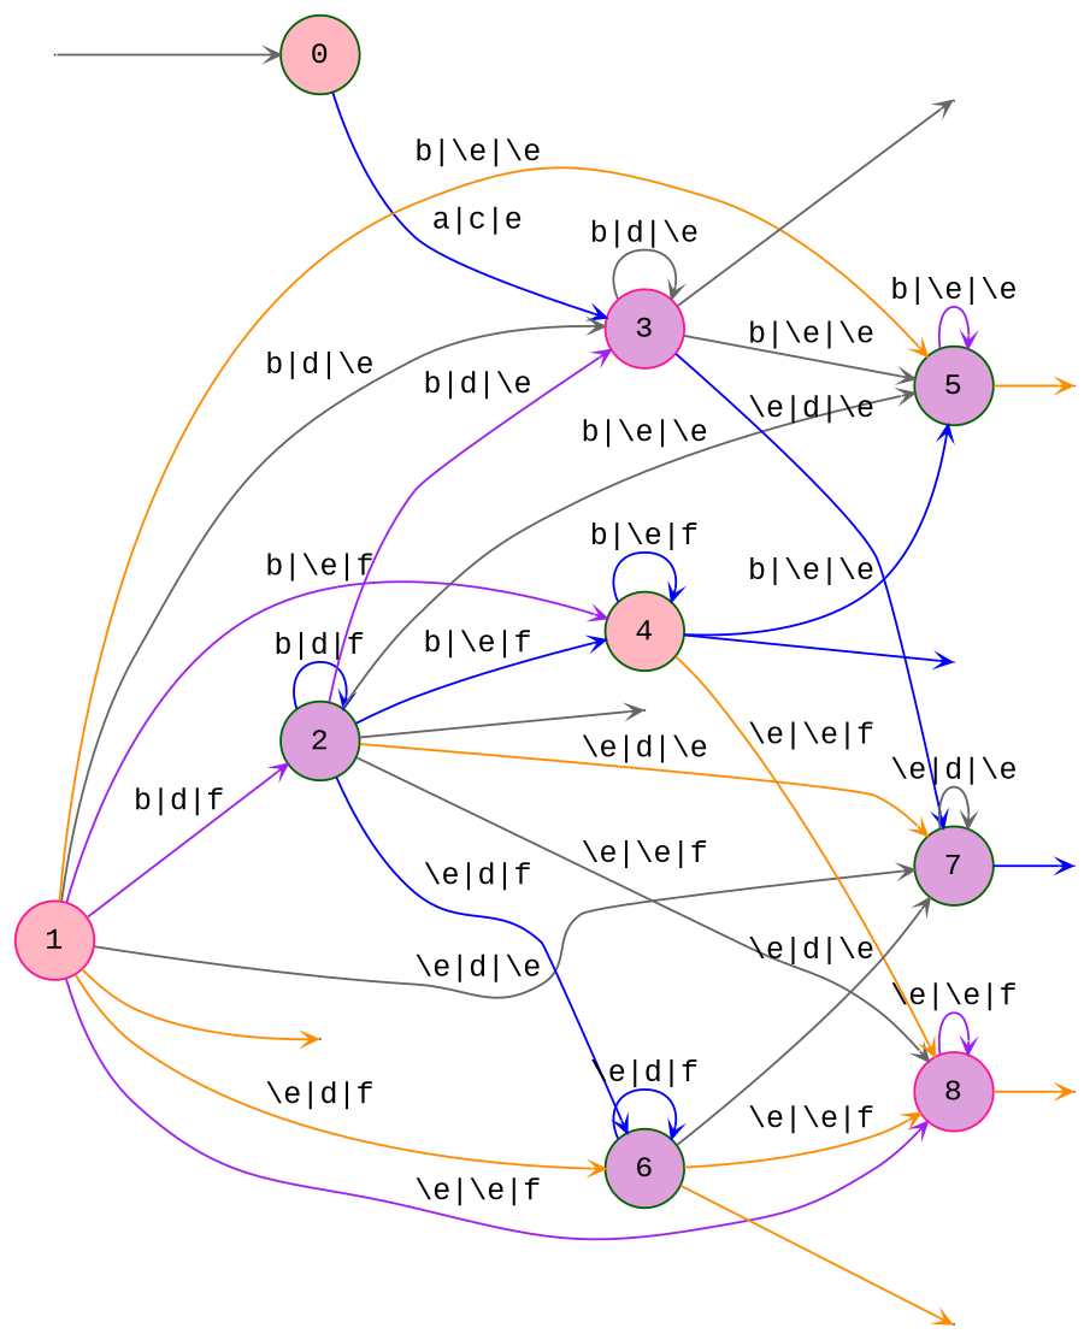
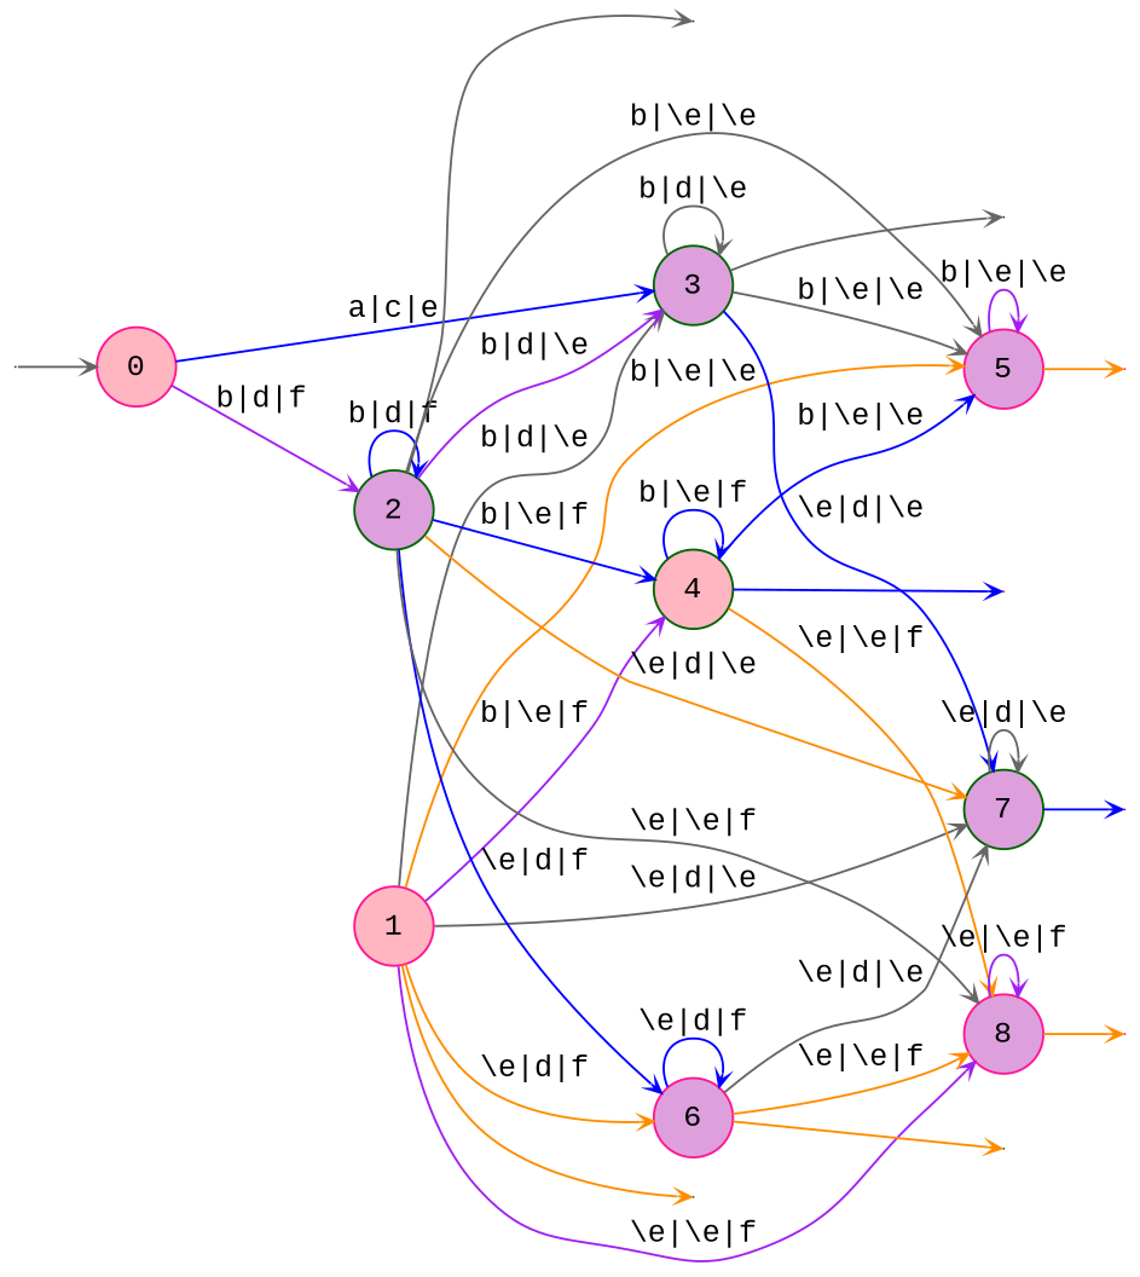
  digraph {
    fontname="Liberation Mono"
    rankdir=LR
    vcsn_context="[ab]? × [cd]? × [ef]? → ℚ"
    node [color=darkgreen fillcolor=plum fontname="Liberation Mono" shape=point style=filled]
    edge [arrowhead=vee arrowsize=.6 color=gray40 fontname="Liberation Mono"]
    I0 [fillcolor=lightgrey width=0]
    F1 [width=0]
    F2 [fillcolor=lightgrey width=0]
    F3 [fillcolor=lightpink width=0]
    F4 [color=deeppink width=0]
    F5 [color=deeppink fillcolor=lightpink width=0]
    F6 [fillcolor=lightpink width=0]
    F7 [color=deeppink width=0]
    F8 [color=deeppink width=0]
-   0 [fillcolor=lightpink shape=circle style="rounded,filled" width=0.5]
+   0 [color=deeppink fillcolor=lightpink shape=circle style="rounded,filled" width=0.5]
    1 [color=deeppink fillcolor=lightpink shape=circle style="rounded,filled" width=0.5]
    2 [shape=circle style="rounded,filled" width=0.5]
-   3 [color=deeppink shape=circle style="rounded,filled" width=0.5]
+   3 [shape=circle style="rounded,filled" width=0.5]
    4 [fillcolor=lightpink shape=circle style="rounded,filled" width=0.5]
-   5 [shape=circle style="rounded,filled" width=0.5]
-   6 [shape=circle style="rounded,filled" width=0.5]
+   5 [color=deeppink shape=circle style="rounded,filled" width=0.5]
+   6 [color=deeppink shape=circle style="rounded,filled" width=0.5]
    7 [shape=circle style="rounded,filled" width=0.5]
    8 [color=deeppink shape=circle style="rounded,filled" width=0.5]
    subgraph sub_1 {
      I0
      F1
      F2
      F3
      F4
      F5
      F6
      F7
      F8
    }
    subgraph sub_2 {
      0
      1
      2
      3
      4
      5
      6
      7
      8
    }
    I0 -> 0
    0 -> 3 [color=blue label="a|c|e"]
    1 -> F1 [color=darkorange]
-   1 -> 2 [color=purple label="b|d|f"]
+   0 -> 2 [color=purple label="b|d|f"]
    1 -> 3 [label="b|d|\\e"]
    1 -> 4 [color=purple label="b|\\e|f"]
    1 -> 5 [color=darkorange label="b|\\e|\\e"]
    1 -> 6 [color=darkorange label="\\e|d|f"]
    1 -> 7 [label="\\e|d|\\e"]
    1 -> 8 [color=purple label="\\e|\\e|f"]
    2 -> F2
    2 -> 2 [color=blue label="b|d|f"]
    2 -> 3 [color=purple label="b|d|\\e"]
    2 -> 4 [color=blue label="b|\\e|f"]
    2 -> 5 [label="b|\\e|\\e"]
    2 -> 6 [color=blue label="\\e|d|f"]
    2 -> 7 [color=darkorange label="\\e|d|\\e"]
    2 -> 8 [label="\\e|\\e|f"]
    3 -> F3
    3 -> 3 [label="b|d|\\e"]
    3 -> 5 [label="b|\\e|\\e"]
    3 -> 7 [color=blue label="\\e|d|\\e"]
    4 -> F4 [color=blue]
    4 -> 4 [color=blue label="b|\\e|f"]
    4 -> 5 [color=blue label="b|\\e|\\e"]
    4 -> 8 [color=darkorange label="\\e|\\e|f"]
    5 -> F5 [color=darkorange]
    5 -> 5 [color=purple label="b|\\e|\\e"]
    6 -> F6 [color=darkorange]
    6 -> 6 [color=blue label="\\e|d|f"]
    6 -> 7 [label="\\e|d|\\e"]
    6 -> 8 [color=darkorange label="\\e|\\e|f"]
    7 -> F7 [color=blue]
    7 -> 7 [label="\\e|d|\\e"]
    8 -> F8 [color=darkorange]
    8 -> 8 [color=purple label="\\e|\\e|f"]
  }
